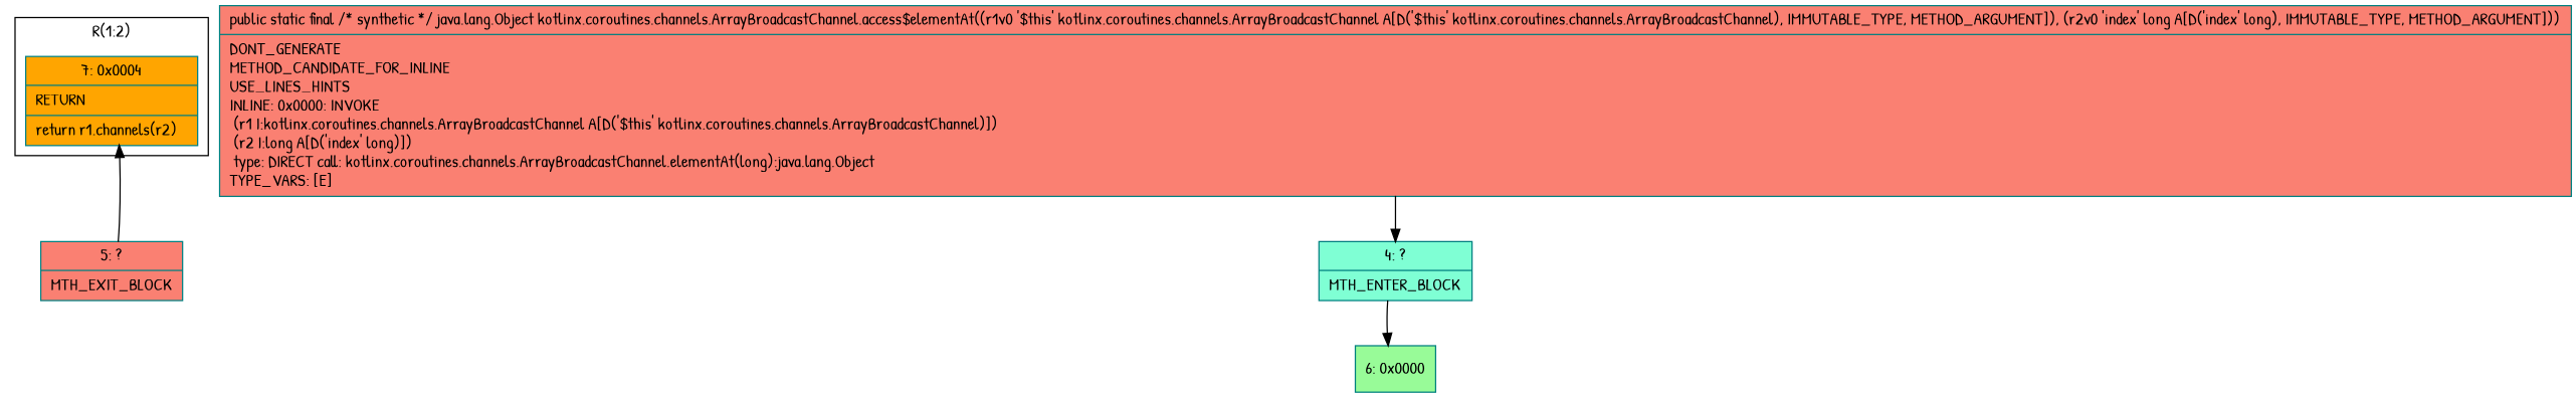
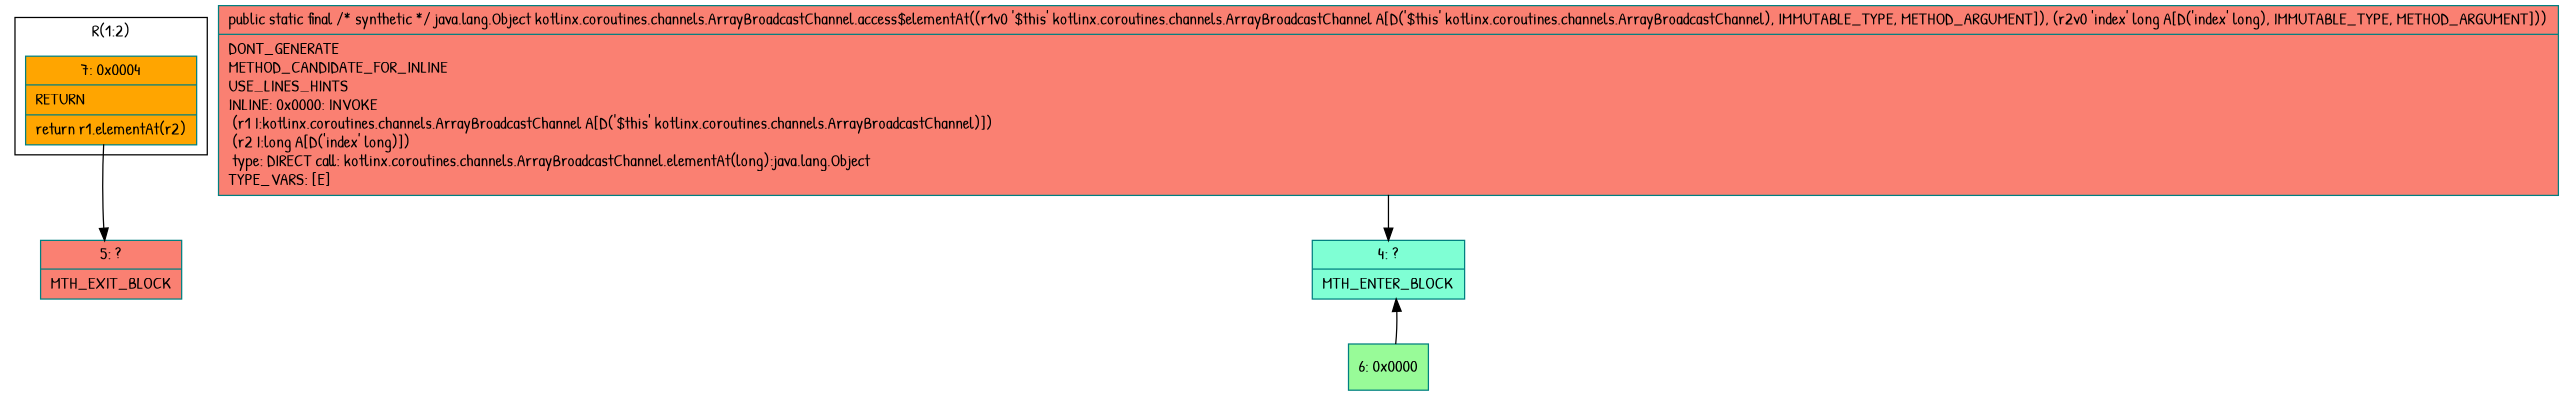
  digraph {
    fontname="Patrick Hand"
    node [color=teal fillcolor=salmon fontname="Patrick Hand" shape=record style=filled]
    edge [fontname="Patrick Hand"]
-   n1 [fillcolor=orange label="{7\:\ 0x0004|RETURN\l|return r1.channels(r2)\l}"]
+   n1 [fillcolor=orange label="{7\:\ 0x0004|RETURN\l|return r1.elementAt(r2)\l}"]
    n2 [label="{5\:\ ?|MTH_EXIT_BLOCK\l}"]
    n3 [fillcolor=aquamarine label="{4\:\ ?|MTH_ENTER_BLOCK\l}"]
    n4 [fillcolor=palegreen label="{6\:\ 0x0000}"]
    n5 [label="{public static final \/* synthetic *\/ java.lang.Object kotlinx.coroutines.channels.ArrayBroadcastChannel.access$elementAt((r1v0 '$this' kotlinx.coroutines.channels.ArrayBroadcastChannel A[D('$this' kotlinx.coroutines.channels.ArrayBroadcastChannel), IMMUTABLE_TYPE, METHOD_ARGUMENT]), (r2v0 'index' long A[D('index' long), IMMUTABLE_TYPE, METHOD_ARGUMENT]))  | DONT_GENERATE\lMETHOD_CANDIDATE_FOR_INLINE\lUSE_LINES_HINTS\lINLINE: 0x0000: INVOKE  \l  (r1 I:kotlinx.coroutines.channels.ArrayBroadcastChannel A[D('$this' kotlinx.coroutines.channels.ArrayBroadcastChannel)])\l  (r2 I:long A[D('index' long)])\l type: DIRECT call: kotlinx.coroutines.channels.ArrayBroadcastChannel.elementAt(long):java.lang.Object\lTYPE_VARS: [E]\l}"]
    subgraph cluster_1 {
      label="R(1:2)"
      n1
    }
-   n2 -> n1
-   n3 -> n4
+   n1 -> n2
+   n4 -> n3
    n5 -> n3
  }
